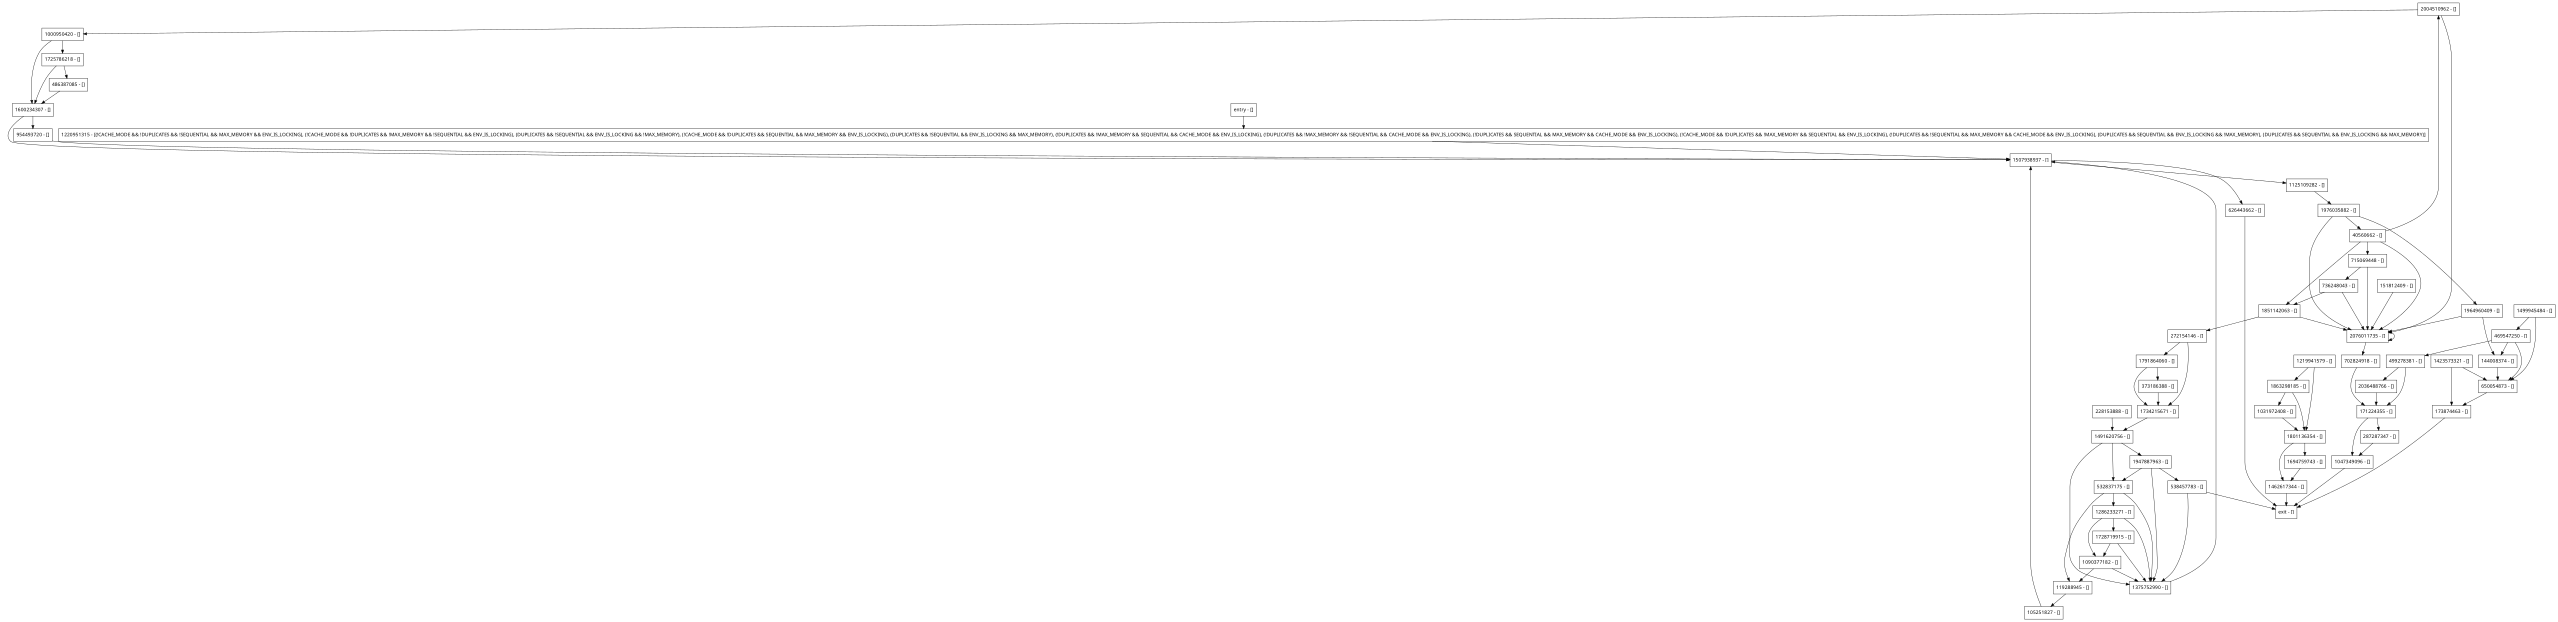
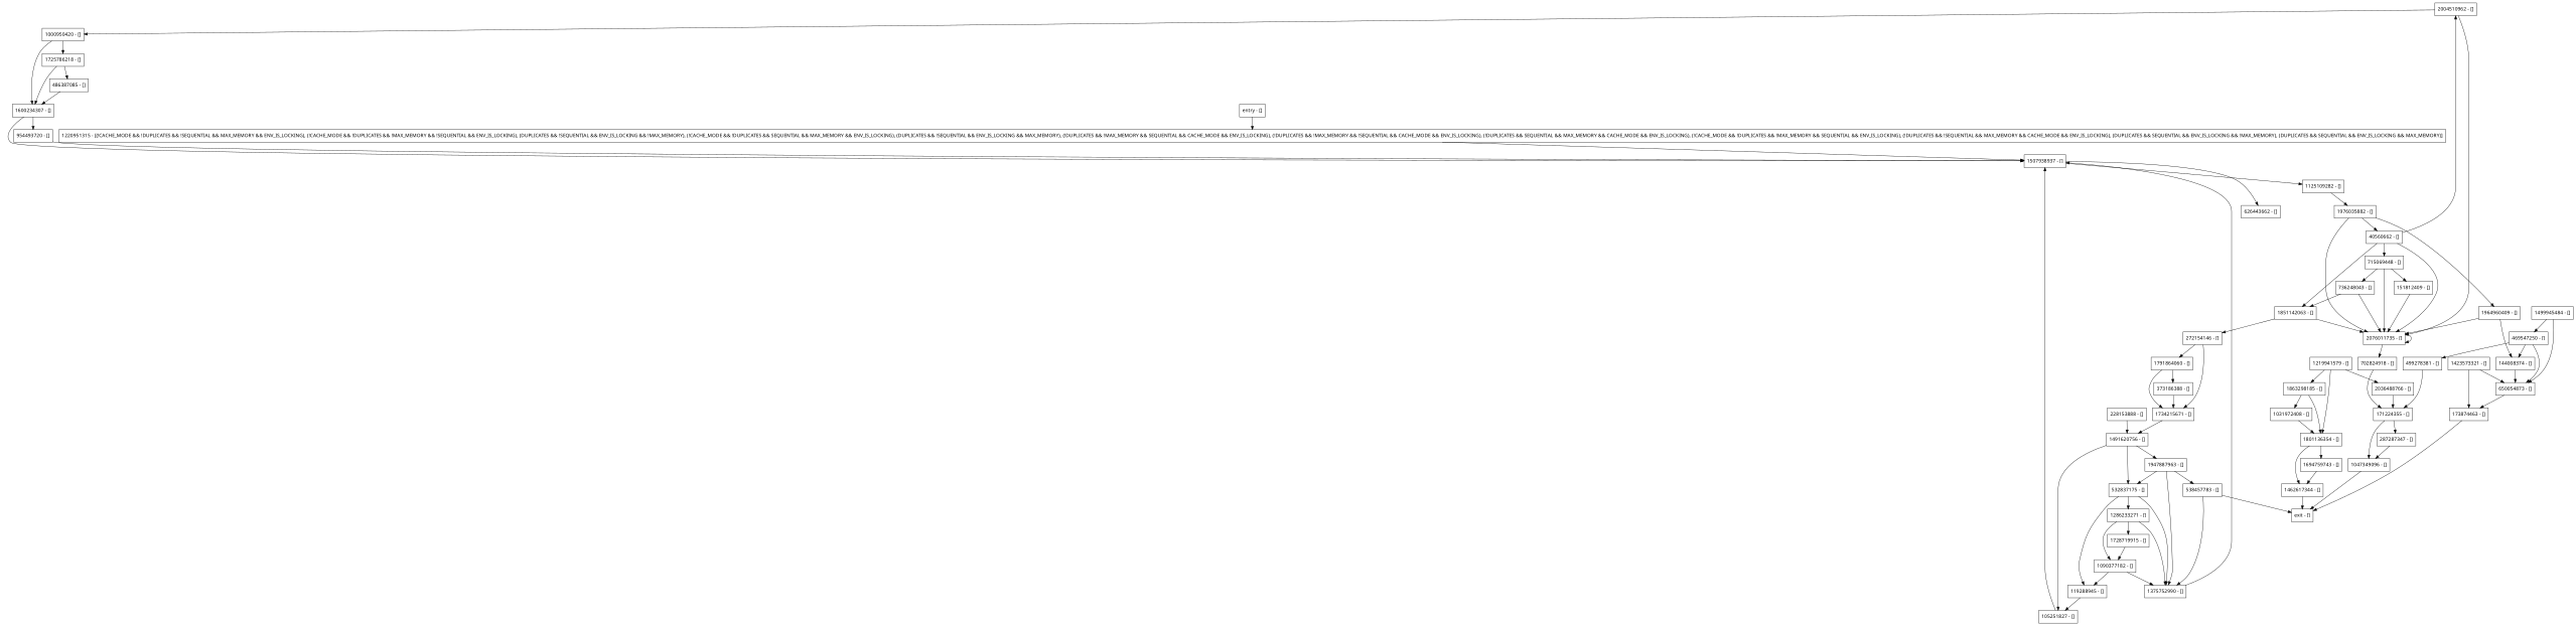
  digraph {
    fontname="Noto Sans"
    node [fontname="Noto Sans" shape=record]
    edge [fontname="Noto Sans"]
    n1 [label="2004510962 - []"]
    n2 [label="2076011735 - []"]
    n3 [label="1000950420 - []"]
    n4 [label="702824918 - []"]
    n5 [label="1725786218 - []"]
    n6 [label="1600234307 - []"]
    n7 [label="287287347 - []"]
    n8 [label="1047349096 - []"]
    n9 [label="exit - []"]
    n10 [label="144008374 - []"]
    n11 [label="650054873 - []"]
    n12 [label="173874463 - []"]
    n13 [label="499278381 - []"]
    n14 [label="171224355 - []"]
    n15 [label="2036488766 - []"]
    n16 [label="538457783 - []"]
    n17 [label="1375752990 - []"]
    n18 [label="1507938937 - []"]
    n19 [label="228153888 - []"]
    n20 [label="1491620756 - []"]
    n21 [label="1947887963 - []"]
    n22 [label="532837175 - []"]
    n23 [label="119288945 - []"]
    n24 [label="105251827 - []"]
    n25 [label="1220951315 - [(!CACHE_MODE && !DUPLICATES && !SEQUENTIAL && MAX_MEMORY && ENV_IS_LOCKING), (!CACHE_MODE && !DUPLICATES && !MAX_MEMORY && !SEQUENTIAL && ENV_IS_LOCKING), (DUPLICATES && !SEQUENTIAL && ENV_IS_LOCKING && !MAX_MEMORY), (!CACHE_MODE && !DUPLICATES && SEQUENTIAL && MAX_MEMORY && ENV_IS_LOCKING), (DUPLICATES && !SEQUENTIAL && ENV_IS_LOCKING && MAX_MEMORY), (!DUPLICATES && !MAX_MEMORY && SEQUENTIAL && CACHE_MODE && ENV_IS_LOCKING), (!DUPLICATES && !MAX_MEMORY && !SEQUENTIAL && CACHE_MODE && ENV_IS_LOCKING), (!DUPLICATES && SEQUENTIAL && MAX_MEMORY && CACHE_MODE && ENV_IS_LOCKING), (!CACHE_MODE && !DUPLICATES && !MAX_MEMORY && SEQUENTIAL && ENV_IS_LOCKING), (!DUPLICATES && !SEQUENTIAL && MAX_MEMORY && CACHE_MODE && ENV_IS_LOCKING), (DUPLICATES && SEQUENTIAL && ENV_IS_LOCKING && !MAX_MEMORY), (DUPLICATES && SEQUENTIAL && ENV_IS_LOCKING && MAX_MEMORY)]"]
    n26 [label="1125109282 - []"]
    n27 [label="626443662 - []"]
    n28 [label="469547250 - []"]
    n29 [label="486387085 - []"]
    n30 [label="954493720 - []"]
    n31 [label="373186388 - []"]
    n32 [label="1734215671 - []"]
    n33 [label="1462617344 - []"]
    n34 [label="1851142063 - []"]
    n35 [label="272154146 - []"]
    n36 [label="1791864060 - []"]
    n37 [label="1976035882 - []"]
    n38 [label="40560662 - []"]
    n39 [label="1964960409 - []"]
    n40 [label="715069448 - []"]
    n41 [label="1499945484 - []"]
    n42 [label="1286233271 - []"]
    n43 [label="1728719915 - []"]
    n44 [label="1090377182 - []"]
    n45 [label="entry - []"]
    n46 [label="151812409 - []"]
    n47 [label="736248043 - []"]
    n48 [label="1219941579 - []"]
    n49 [label="1863298185 - []"]
    n50 [label="1801136354 - []"]
    n51 [label="1423573321 - []"]
    n52 [label="1694759743 - []"]
    n53 [label="1031972408 - []"]
    n1 -> n2
    n1 -> n3
    n2 -> n2
    n2 -> n4
    n3 -> n5
    n3 -> n6
    n4 -> n14
    n5 -> n6
    n5 -> n29
    n6 -> n18
    n6 -> n30
    n7 -> n8
    n8 -> n9
    n10 -> n11
    n11 -> n12
    n12 -> n9
    n13 -> n14
-   n13 -> n15
+   n48 -> n15
    n14 -> n7
    n14 -> n8
    n15 -> n14
    n16 -> n9
    n16 -> n17
    n17 -> n18
    n18 -> n26
    n18 -> n27
    n19 -> n20
-   n20 -> n17
+   n20 -> n24
    n20 -> n21
    n20 -> n22
    n21 -> n16
    n21 -> n17
    n21 -> n22
    n22 -> n17
    n22 -> n23
    n22 -> n42
    n23 -> n24
    n24 -> n18
    n25 -> n18
    n26 -> n37
-   n27 -> n9
    n28 -> n10
    n28 -> n11
    n28 -> n13
    n29 -> n6
    n30 -> n18
    n31 -> n32
    n32 -> n20
    n33 -> n9
    n34 -> n2
    n34 -> n35
    n35 -> n32
    n35 -> n36
    n36 -> n31
    n36 -> n32
    n37 -> n2
    n37 -> n38
    n37 -> n39
    n38 -> n1
    n38 -> n2
    n38 -> n34
    n38 -> n40
    n39 -> n2
    n39 -> n10
    n40 -> n2
+   n40 -> n46
    n40 -> n47
    n41 -> n11
    n41 -> n28
    n42 -> n17
    n42 -> n43
    n42 -> n44
-   n43 -> n17
    n43 -> n44
    n44 -> n17
    n44 -> n23
    n45 -> n25
    n46 -> n2
    n47 -> n2
    n47 -> n34
    n48 -> n49
    n48 -> n50
    n49 -> n50
    n49 -> n53
    n50 -> n33
    n50 -> n52
    n51 -> n11
    n51 -> n12
    n52 -> n33
    n53 -> n50
  }
